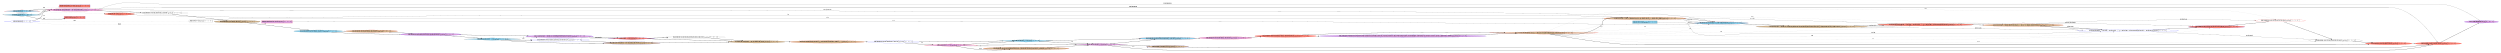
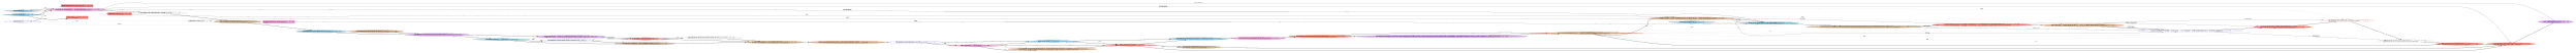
  digraph {
    fontname="Courier Prime"
    rankdir=LR
    node [color=red fillcolor=tan fontname="Courier Prime" shape=ellipse style=filled]
    edge [arrowhead=normal fontname="Courier Prime" style=bold]
    n1 [color=blue fillcolor=salmon label="parentDomain != null@@@10@@@['0', '0', '1']" shape=diamond]
    n2 [color=gray40 fillcolor=white label="domainResponse.setParentDomainId(parentDomain.getUuid())@@@11@@@['0', '0', '1']"]
    n3 [color=gray40 label="StringBuilder domainPath = new StringBuilder(\"ROOT\")@@@13@@@['1', '1', '1']"]
    n4 [label="(domainPath.append(domain.getPath())).deleteCharAt(domainPath.length() - 1)@@@14@@@['1', '1', '1']"]
    n5 [fillcolor=skyblue label="newDomainResponse['1', '0', '0']" shape=diamond]
    n6 [color=blue fillcolor=salmon label="EnumSet<DomainDetails> details@@@2@@@['1', '0', '0']" shape=box]
-   n7 [color=gray40 fillcolor=salmon label="ResponseView view@@@2@@@['1', '0', '0']"]
+   n7 [color=gray40 fillcolor=salmon label="ResponseView view@@@2@@@['1', '0', '0']" shape=box]
    n8 [fillcolor=plum label="DomainResponse domainResponse = new DomainResponse()@@@3@@@['1', '1', '1']"]
    n9 [color=blue fillcolor=salmon label="Domain domain@@@2@@@['0', '0', '1']" shape=box]
    n10 [fillcolor=plum label="EnumSet<DomainDetails> details@@@2@@@['1', '1', '0']" shape=box]
    n11 [fillcolor=skyblue label="setResourceLimits(domain,fullView,domainResponse)@@@26@@@['1', '1', '0']"]
    n12 [label="boolean fullView = (view == ResponseView.Full && domain.getId() == Domain.ROOT_DOMAIN)@@@25@@@['1', '1', '0']"]
    n13 [fillcolor=salmon label="domainResponse.setObjectName(\"domain\")@@@22@@@['1', '1', '1']"]
    n14 [color=gray40 fillcolor=white label="domainResponse.setDomainName(domain.getName())@@@4@@@['1', '1', '1']"]
    n15 [color=blue fillcolor=plum label="return domainResponse@@@23@@@['0', '0', '1']"]
    n16 [color=blue fillcolor=salmon label="domainResponse.setProjectLimit(projectLimitDisplay)@@@31@@@['1', '1', '0']"]
    n17 [fillcolor=white label="domainResponse.setProjectTotal(projectTotal)@@@32@@@['1', '1', '0']"]
    n18 [color=gray40 fillcolor=white label="domainResponse.setProjectAvailable(projectAvail)@@@33@@@['1', '1', '0']"]
    n19 [label="domainResponse.setParentDomainName(ApiDBUtils.findDomainById(domain.getParent()).getName())@@@17@@@['0', '0', '1']"]
-   n20 [color=gray40 fillcolor=plum label="domain.getChildCount() > 0@@@19@@@['1', '1', '1']" shape=diamond]
+   n20 [color=gray40 fillcolor=salmon label="domain.getChildCount() > 0@@@19@@@['1', '1', '1']" shape=diamond]
    n21 [fillcolor=skyblue label="domainResponse.setState(domain.getState().toString())@@@20@@@['1', '1', '0']"]
    n22 [color=blue label="domainResponse.setHasChild(true)@@@20@@@['0', '0', '1']"]
    n23 [color=black fillcolor=skyblue label="createDomainResponse['0', '0', '1']" shape=diamond]
    n24 [label="details.contains(DomainDetails.all) || details.contains(DomainDetails.resource)@@@24@@@['1', '1', '0']" shape=diamond]
    n25 [fillcolor=salmon label="domainResponse.setObjectName(\"domain\")@@@35@@@['1', '1', '0']"]
    n26 [color=black fillcolor=salmon label="String projectLimitDisplay = (fullView || projectLimit == -1)? \"Unlimited\": String.valueOf(projectLimit)@@@28@@@['1', '1', '0']"]
    n27 [color=gray40 label="long projectLimit = ApiDBUtils.findCorrectResourceLimitForDomain(domain.getProjectLimit(),ResourceType.project,domain.getId())@@@27@@@['1', '1', '0']"]
    n28 [label="long projectTotal = (domain.getProjectTotal() == null)? 0: domain.getProjectTotal()@@@29@@@['1', '1', '0']"]
    n29 [color=blue fillcolor=white label="String projectAvail = (fullView || projectLimit == -1)? \"Unlimited\": String.valueOf(projectLimit - projectTotal)@@@30@@@['1', '1', '0']"]
    n30 [color=blue fillcolor=white label="domainResponse.setPath(domainPath.toString())@@@15@@@['1', '1', '1']"]
    n31 [fillcolor=plum label="domain.getParent() != null@@@16@@@['1', '1', '1']" shape=diamond]
    n32 [color=gray40 fillcolor=skyblue label="domain.getChildCount() > 0@@@17@@@['1', '1', '0']" shape=diamond]
    n33 [fillcolor=salmon label="domainResponse.setNetworkDomain(domain.getNetworkDomain())@@@22@@@['1', '1', '0']"]
    n34 [color=blue fillcolor=plum label="domainResponse.setHasAnnotation(annotationDao.hasAnnotations(domain.getUuid(),AnnotationService.EntityType.DOMAIN.name(),accountManager.isRootAdmin(CallContext.current().getCallingAccount().getId())))@@@23@@@['0', '1', '0']"]
    n35 [color=blue fillcolor=plum label="domainResponse.setNetworkDomain(domain.getNetworkDomain())@@@8@@@['1', '1', '1']"]
    n36 [color=blue fillcolor=plum label="Domain parentDomain = ApiDBUtils.findDomainById(domain.getParent())@@@9@@@['0', '0', '1']"]
    n37 [color=gray40 fillcolor=skyblue label="domain.getParentUuid() != null@@@8@@@['1', '1', '0']" shape=diamond]
    n38 [color=blue label="StringBuilder domainPath = new StringBuilder(\"ROOT\")@@@11@@@['1', '1', '0']"]
    n39 [color=blue fillcolor=white label="domainResponse.setParentDomainId(domain.getParentUuid())@@@9@@@['1', '1', '0']"]
    n40 [label="domainResponse.setCreated(domain.getCreated())@@@7@@@['0', '0', '1']"]
    n41 [fillcolor=plum label="domainResponse.setCreated(domain.getCreated())@@@21@@@['1', '1', '0']"]
    n42 [color=black label="domainResponse.setId(domain.getUuid())@@@5@@@['1', '1', '1']"]
    n43 [color=gray40 fillcolor=skyblue label="domainResponse.setLevel(domain.getLevel())@@@6@@@['1', '1', '1']"]
    n44 [color=blue fillcolor=white label="newDomainResponse['0', '1', '0']" shape=diamond]
    n45 [color=gray40 fillcolor=white label="ResponseView view@@@2@@@['0', '1', '0']" shape=box]
-   n46 [color=black fillcolor=skyblue label="DomainJoinVO domain@@@2@@@['0', '1', '0']" shape=box]
+   n46 [color=black fillcolor=skyblue label="DomainJoinVO domain@@@2@@@['0', '1', '0']" shape=diamond]
    n1 -> n2 [arrowhead=vee]
    n1 -> n2 [arrowhead=onormal label=true style=dotted]
    n1 -> n3 [arrowhead=onormal]
    n2 -> n3 [arrowhead=vee]
    n3 -> n4 [arrowhead=vee]
    n4 -> n30
    n5 -> n6 [arrowhead=onormal label=true style=dotted]
    n5 -> n7 [arrowhead=vee label=true style=dotted]
    n5 -> n8
    n5 -> n9 [arrowhead=onormal label=true style=dotted]
    n7 -> n12 [arrowhead=vee label=view style=solid]
    n8 -> n11 [label=domainResponse style=solid]
    n8 -> n13 [arrowhead=vee label=domainResponse style=solid]
    n8 -> n14
    n8 -> n15 [arrowhead=onormal label=domainResponse style=solid]
    n10 -> n11 [label=domain style=solid]
    n11 -> n27 [arrowhead=onormal]
    n12 -> n11 [arrowhead=vee]
    n12 -> n11 [arrowhead=vee label=fullView style=solid]
    n12 -> n26 [arrowhead=onormal label=fullView style=solid]
    n12 -> n29 [arrowhead=vee label=fullView style=solid]
    n13 -> n15 [arrowhead=onormal]
    n14 -> n42 [arrowhead=onormal]
    n16 -> n17 [arrowhead=onormal]
    n17 -> n18 [arrowhead=vee]
    n18 -> n25
    n19 -> n20
    n20 -> n13 [arrowhead=onormal]
    n20 -> n21
    n20 -> n22 [arrowhead=onormal]
    n20 -> n22 [label=true style=dotted]
    n21 -> n41
    n22 -> n13 [arrowhead=vee]
    n23 -> n8 [arrowhead=onormal]
    n23 -> n9 [arrowhead=vee label=true]
    n24 -> n11 [label=true style=dotted]
    n24 -> n12
    n24 -> n12 [arrowhead=onormal label=true style=dotted]
    n24 -> n16 [arrowhead=vee label=true style=dotted]
    n24 -> n17 [label=true style=dotted]
    n24 -> n18 [label=true style=dotted]
    n24 -> n25
    n24 -> n26 [label=true style=dotted]
    n24 -> n27 [label=true style=dotted]
    n24 -> n28 [arrowhead=vee label=true style=dotted]
    n24 -> n29 [arrowhead=vee label=true style=dotted]
    n25 -> n13 [arrowhead=onormal]
    n26 -> n16 [arrowhead=vee label=projectLimitDisplay style=solid]
    n26 -> n28
    n27 -> n26 [arrowhead=onormal label=projectLimit style=solid]
    n27 -> n26
    n27 -> n29 [label=projectLimit style=solid]
    n28 -> n17 [label=projectTotal style=solid]
    n28 -> n29 [arrowhead=onormal label=projectTotal style=solid]
    n28 -> n29
    n29 -> n16
    n29 -> n18 [arrowhead=vee label=projectAvail style=solid]
    n30 -> n31
    n30 -> n31 [arrowhead=onormal label=true style=dotted]
    n30 -> n32 [arrowhead=onormal]
    n31 -> n19 [label=true style=dotted]
    n31 -> n19
    n31 -> n19 [arrowhead=vee label=0 style=dashed]
    n31 -> n20
    n31 -> n32 [arrowhead=onormal]
    n32 -> n20 [label=true style=dotted]
    n32 -> n20 [arrowhead=vee]
    n32 -> n21 [arrowhead=vee]
    n33 -> n24 [arrowhead=vee]
    n33 -> n34 [arrowhead=vee]
    n34 -> n24
    n35 -> n36
    n35 -> n37 [arrowhead=vee]
    n36 -> n1 [label=parentDomain style=solid]
    n36 -> n1 [arrowhead=vee]
    n37 -> n36 [arrowhead=vee label=0 style=dashed]
    n37 -> n38
    n37 -> n39 [arrowhead=vee]
    n37 -> n39 [arrowhead=vee label=true style=dotted]
    n38 -> n3
    n39 -> n38 [arrowhead=onormal]
    n40 -> n35 [arrowhead=onormal]
    n41 -> n33 [arrowhead=vee]
    n42 -> n43
    n43 -> n35 [arrowhead=onormal]
    n43 -> n40 [arrowhead=onormal]
    n44 -> n8
    n44 -> n10 [label=domain style=dotted]
    n44 -> n45 [arrowhead=onormal label=true style=dotted]
    n45 -> n12 [arrowhead=onormal label=view style=solid]
    n46 -> n11 [arrowhead=vee label=domain style=solid]
  }
